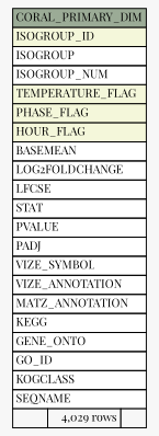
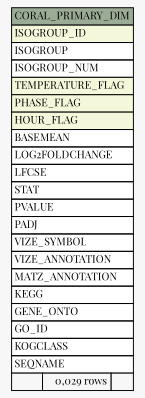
  digraph {
    bgcolor="#f7f7f7"
    fontname="Playfair Display"
    fontsize=11
    nodesep=0.18
    rankdir=RL
    ranksep=0.46
-   n1 [fontname="Playfair Display" fontsize=11 label=<     <TABLE BORDER="0" CELLBORDER="1" CELLSPACING="0" BGCOLOR="#ffffff">       <TR><TD COLSPAN="3" BGCOLOR="#9bab96" ALIGN="CENTER">CORAL_PRIMARY_DIM</TD></TR>       <TR><TD PORT="ISOGROUP_ID" COLSPAN="3" BGCOLOR="#f4f7da" ALIGN="LEFT">ISOGROUP_ID</TD></TR>       <TR><TD PORT="ISOGROUP" COLSPAN="3" ALIGN="LEFT">ISOGROUP</TD></TR>       <TR><TD PORT="ISOGROUP_NUM" COLSPAN="3" ALIGN="LEFT">ISOGROUP_NUM</TD></TR>       <TR><TD PORT="TEMPERATURE_FLAG" COLSPAN="3" BGCOLOR="#f4f7da" ALIGN="LEFT">TEMPERATURE_FLAG</TD></TR>       <TR><TD PORT="PHASE_FLAG" COLSPAN="3" BGCOLOR="#f4f7da" ALIGN="LEFT">PHASE_FLAG</TD></TR>       <TR><TD PORT="HOUR_FLAG" COLSPAN="3" BGCOLOR="#f4f7da" ALIGN="LEFT">HOUR_FLAG</TD></TR>       <TR><TD PORT="BASEMEAN" COLSPAN="3" ALIGN="LEFT">BASEMEAN</TD></TR>       <TR><TD PORT="LOG2FOLDCHANGE" COLSPAN="3" ALIGN="LEFT">LOG2FOLDCHANGE</TD></TR>       <TR><TD PORT="LFCSE" COLSPAN="3" ALIGN="LEFT">LFCSE</TD></TR>       <TR><TD PORT="STAT" COLSPAN="3" ALIGN="LEFT">STAT</TD></TR>       <TR><TD PORT="PVALUE" COLSPAN="3" ALIGN="LEFT">PVALUE</TD></TR>       <TR><TD PORT="PADJ" COLSPAN="3" ALIGN="LEFT">PADJ</TD></TR>       <TR><TD PORT="VIZE_SYMBOL" COLSPAN="3" ALIGN="LEFT">VIZE_SYMBOL</TD></TR>       <TR><TD PORT="VIZE_ANNOTATION" COLSPAN="3" ALIGN="LEFT">VIZE_ANNOTATION</TD></TR>       <TR><TD PORT="MATZ_ANNOTATION" COLSPAN="3" ALIGN="LEFT">MATZ_ANNOTATION</TD></TR>       <TR><TD PORT="KEGG" COLSPAN="3" ALIGN="LEFT">KEGG</TD></TR>       <TR><TD PORT="GENE_ONTO" COLSPAN="3" ALIGN="LEFT">GENE_ONTO</TD></TR>       <TR><TD PORT="GO_ID" COLSPAN="3" ALIGN="LEFT">GO_ID</TD></TR>       <TR><TD PORT="KOGCLASS" COLSPAN="3" ALIGN="LEFT">KOGCLASS</TD></TR>       <TR><TD PORT="SEQNAME" COLSPAN="3" ALIGN="LEFT">SEQNAME</TD></TR>       <TR><TD ALIGN="LEFT" BGCOLOR="#f7f7f7">  </TD><TD ALIGN="RIGHT" BGCOLOR="#f7f7f7">4,029 rows</TD><TD ALIGN="RIGHT" BGCOLOR="#f7f7f7">  </TD></TR>     </TABLE>> shape=plaintext]
+   n1 [fontname="Playfair Display" fontsize=11 label=<     <TABLE BORDER="0" CELLBORDER="1" CELLSPACING="0" BGCOLOR="#ffffff">       <TR><TD COLSPAN="3" BGCOLOR="#9bab96" ALIGN="CENTER">CORAL_PRIMARY_DIM</TD></TR>       <TR><TD PORT="ISOGROUP_ID" COLSPAN="3" BGCOLOR="#f4f7da" ALIGN="LEFT">ISOGROUP_ID</TD></TR>       <TR><TD PORT="ISOGROUP" COLSPAN="3" ALIGN="LEFT">ISOGROUP</TD></TR>       <TR><TD PORT="ISOGROUP_NUM" COLSPAN="3" ALIGN="LEFT">ISOGROUP_NUM</TD></TR>       <TR><TD PORT="TEMPERATURE_FLAG" COLSPAN="3" BGCOLOR="#f4f7da" ALIGN="LEFT">TEMPERATURE_FLAG</TD></TR>       <TR><TD PORT="PHASE_FLAG" COLSPAN="3" BGCOLOR="#f4f7da" ALIGN="LEFT">PHASE_FLAG</TD></TR>       <TR><TD PORT="HOUR_FLAG" COLSPAN="3" BGCOLOR="#f4f7da" ALIGN="LEFT">HOUR_FLAG</TD></TR>       <TR><TD PORT="BASEMEAN" COLSPAN="3" ALIGN="LEFT">BASEMEAN</TD></TR>       <TR><TD PORT="LOG2FOLDCHANGE" COLSPAN="3" ALIGN="LEFT">LOG2FOLDCHANGE</TD></TR>       <TR><TD PORT="LFCSE" COLSPAN="3" ALIGN="LEFT">LFCSE</TD></TR>       <TR><TD PORT="STAT" COLSPAN="3" ALIGN="LEFT">STAT</TD></TR>       <TR><TD PORT="PVALUE" COLSPAN="3" ALIGN="LEFT">PVALUE</TD></TR>       <TR><TD PORT="PADJ" COLSPAN="3" ALIGN="LEFT">PADJ</TD></TR>       <TR><TD PORT="VIZE_SYMBOL" COLSPAN="3" ALIGN="LEFT">VIZE_SYMBOL</TD></TR>       <TR><TD PORT="VIZE_ANNOTATION" COLSPAN="3" ALIGN="LEFT">VIZE_ANNOTATION</TD></TR>       <TR><TD PORT="MATZ_ANNOTATION" COLSPAN="3" ALIGN="LEFT">MATZ_ANNOTATION</TD></TR>       <TR><TD PORT="KEGG" COLSPAN="3" ALIGN="LEFT">KEGG</TD></TR>       <TR><TD PORT="GENE_ONTO" COLSPAN="3" ALIGN="LEFT">GENE_ONTO</TD></TR>       <TR><TD PORT="GO_ID" COLSPAN="3" ALIGN="LEFT">GO_ID</TD></TR>       <TR><TD PORT="KOGCLASS" COLSPAN="3" ALIGN="LEFT">KOGCLASS</TD></TR>       <TR><TD PORT="SEQNAME" COLSPAN="3" ALIGN="LEFT">SEQNAME</TD></TR>       <TR><TD ALIGN="LEFT" BGCOLOR="#f7f7f7">  </TD><TD ALIGN="RIGHT" BGCOLOR="#f7f7f7">0,029 rows</TD><TD ALIGN="RIGHT" BGCOLOR="#f7f7f7">  </TD></TR>     </TABLE>> shape=plaintext]
  }
